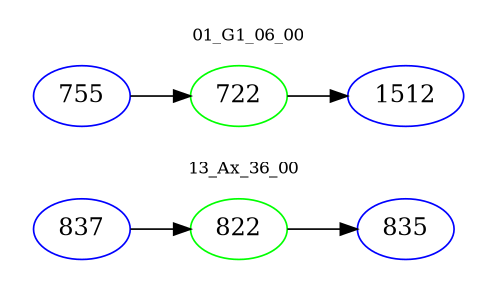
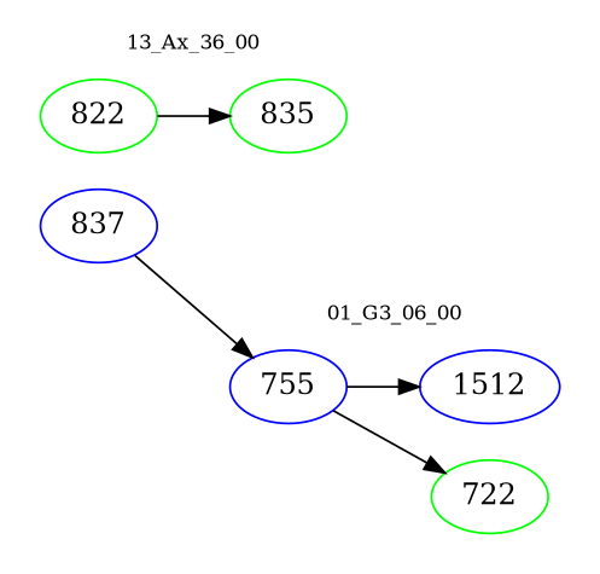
  digraph {
    rankdir=LR
    node [color=blue]
    edge [color=black]
    n1 [label=837]
    n2 [color=green label=822]
-   n3 [label=835]
+   n3 [color=green label=835]
    n4 [label=755]
    n5 [color=green label=722]
    n6 [label=1512]
    subgraph cluster_1 {
      color=white
      fontsize=10
      label="13_Ax_36_00"
      n1
      n2
      n3
    }
    subgraph cluster_2 {
      color=white
      fontsize=10
-     label="01_G1_06_00"
+     label="01_G3_06_00"
      n4
      n5
      n6
    }
-   n1 -> n2
+   n1 -> n4
    n2 -> n3
    n4 -> n5
-   n5 -> n6
+   n4 -> n6
  }
